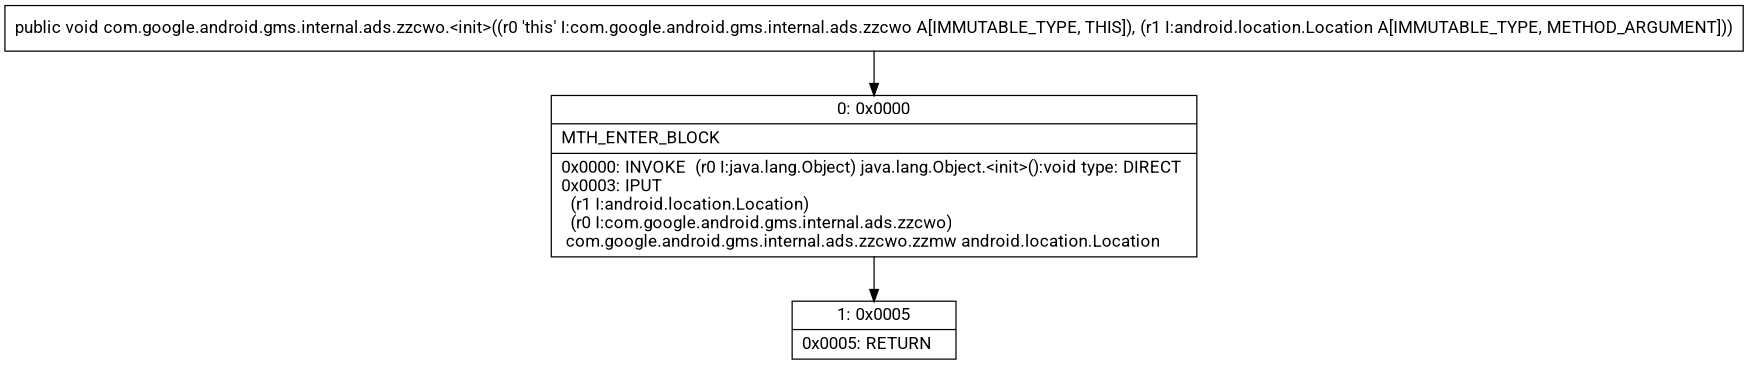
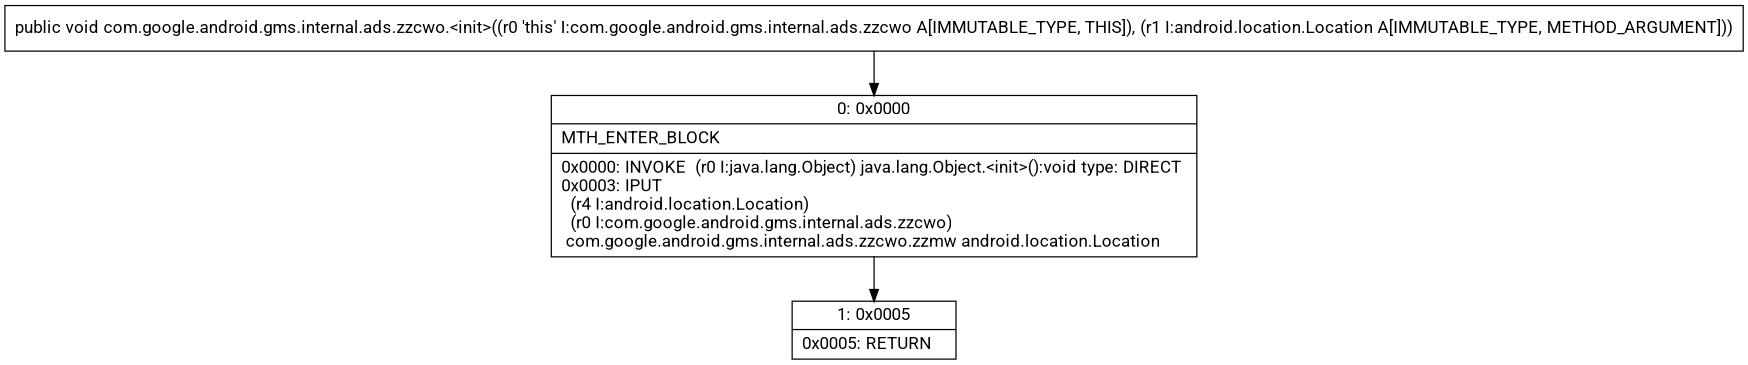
  digraph {
    fontname=Roboto
    node [shape=record fontname=Roboto]
    edge [fontname=Roboto]
-   n1 [label="{0\:\ 0x0000|MTH_ENTER_BLOCK\l|0x0000: INVOKE  (r0 I:java.lang.Object) java.lang.Object.\<init\>():void type: DIRECT \l0x0003: IPUT  \l  (r1 I:android.location.Location)\l  (r0 I:com.google.android.gms.internal.ads.zzcwo)\l com.google.android.gms.internal.ads.zzcwo.zzmw android.location.Location \l}"]
+   n1 [label="{0\:\ 0x0000|MTH_ENTER_BLOCK\l|0x0000: INVOKE  (r0 I:java.lang.Object) java.lang.Object.\<init\>():void type: DIRECT \l0x0003: IPUT  \l  (r4 I:android.location.Location)\l  (r0 I:com.google.android.gms.internal.ads.zzcwo)\l com.google.android.gms.internal.ads.zzcwo.zzmw android.location.Location \l}"]
    n2 [label="{1\:\ 0x0005|0x0005: RETURN   \l}"]
    n3 [label="{public void com.google.android.gms.internal.ads.zzcwo.\<init\>((r0 'this' I:com.google.android.gms.internal.ads.zzcwo A[IMMUTABLE_TYPE, THIS]), (r1 I:android.location.Location A[IMMUTABLE_TYPE, METHOD_ARGUMENT])) }"]
    n1 -> n2
    n3 -> n1
  }
